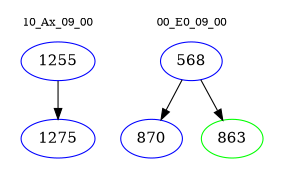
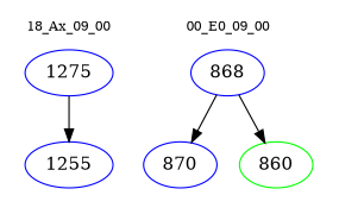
  digraph {
    node [color=blue]
    edge [color=black]
    n1 [label=1275]
    n2 [label=1255]
-   n3 [label=568]
+   n3 [label=868]
    n4 [label=870]
-   n5 [color=green label=863]
+   n5 [color=green label=860]
    subgraph cluster_1 {
      color=white
      fontsize=10
-     label="10_Ax_09_00"
+     label="18_Ax_09_00"
      n1
      n2
    }
    subgraph cluster_2 {
      color=white
      fontsize=10
      label="00_E0_09_00"
      n3
      n4
      n5
    }
-   n2 -> n1
+   n1 -> n2
    n3 -> n4
    n3 -> n5
  }
